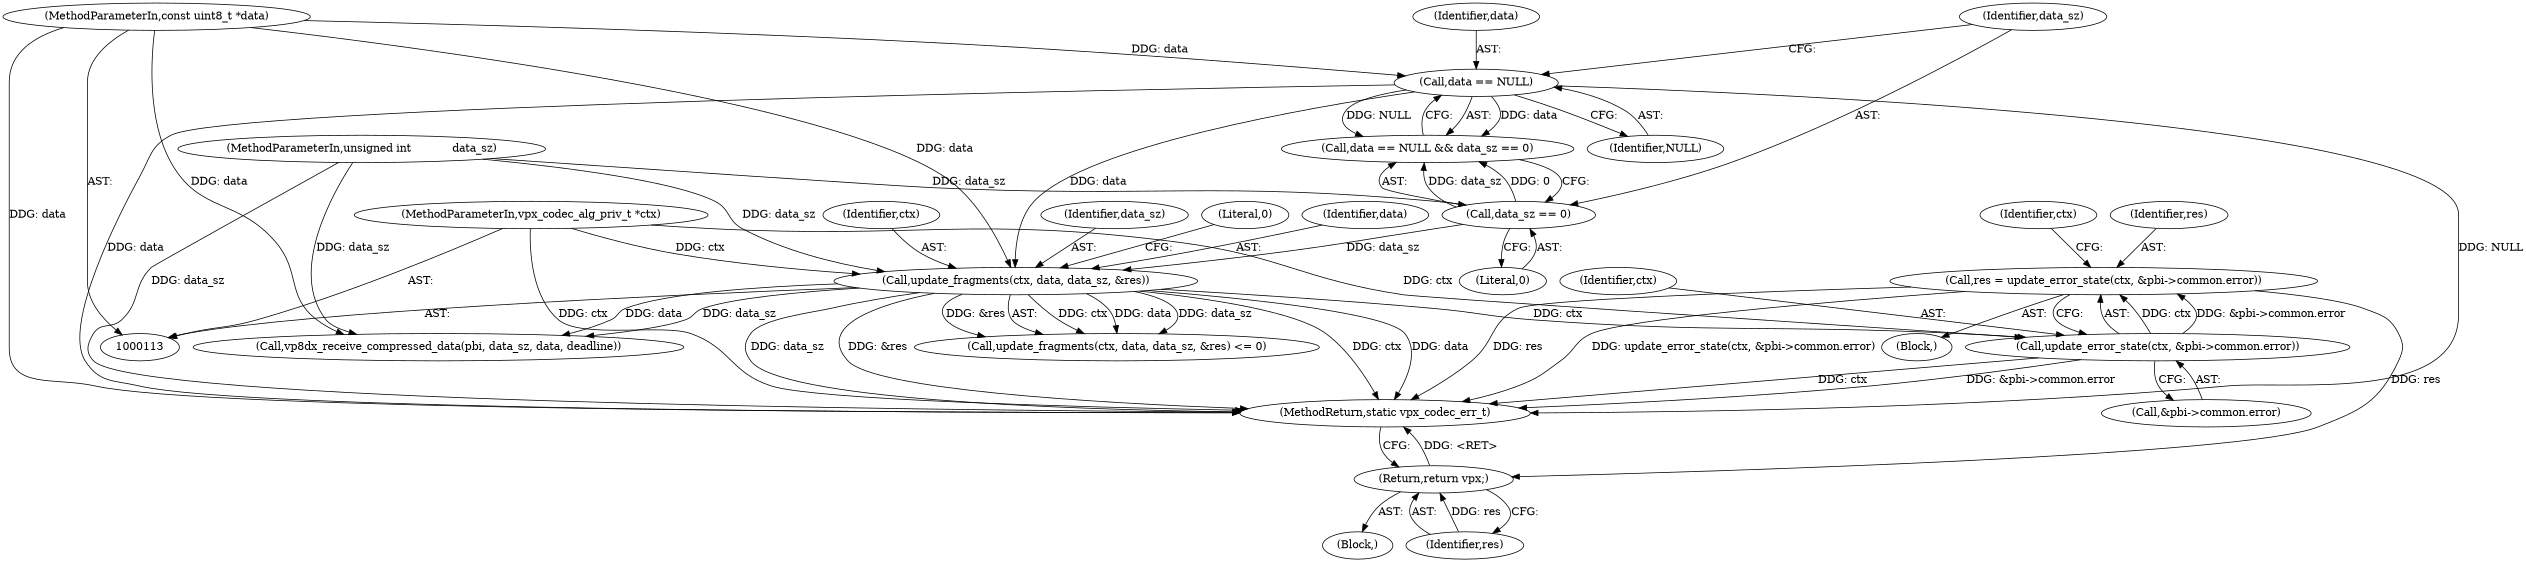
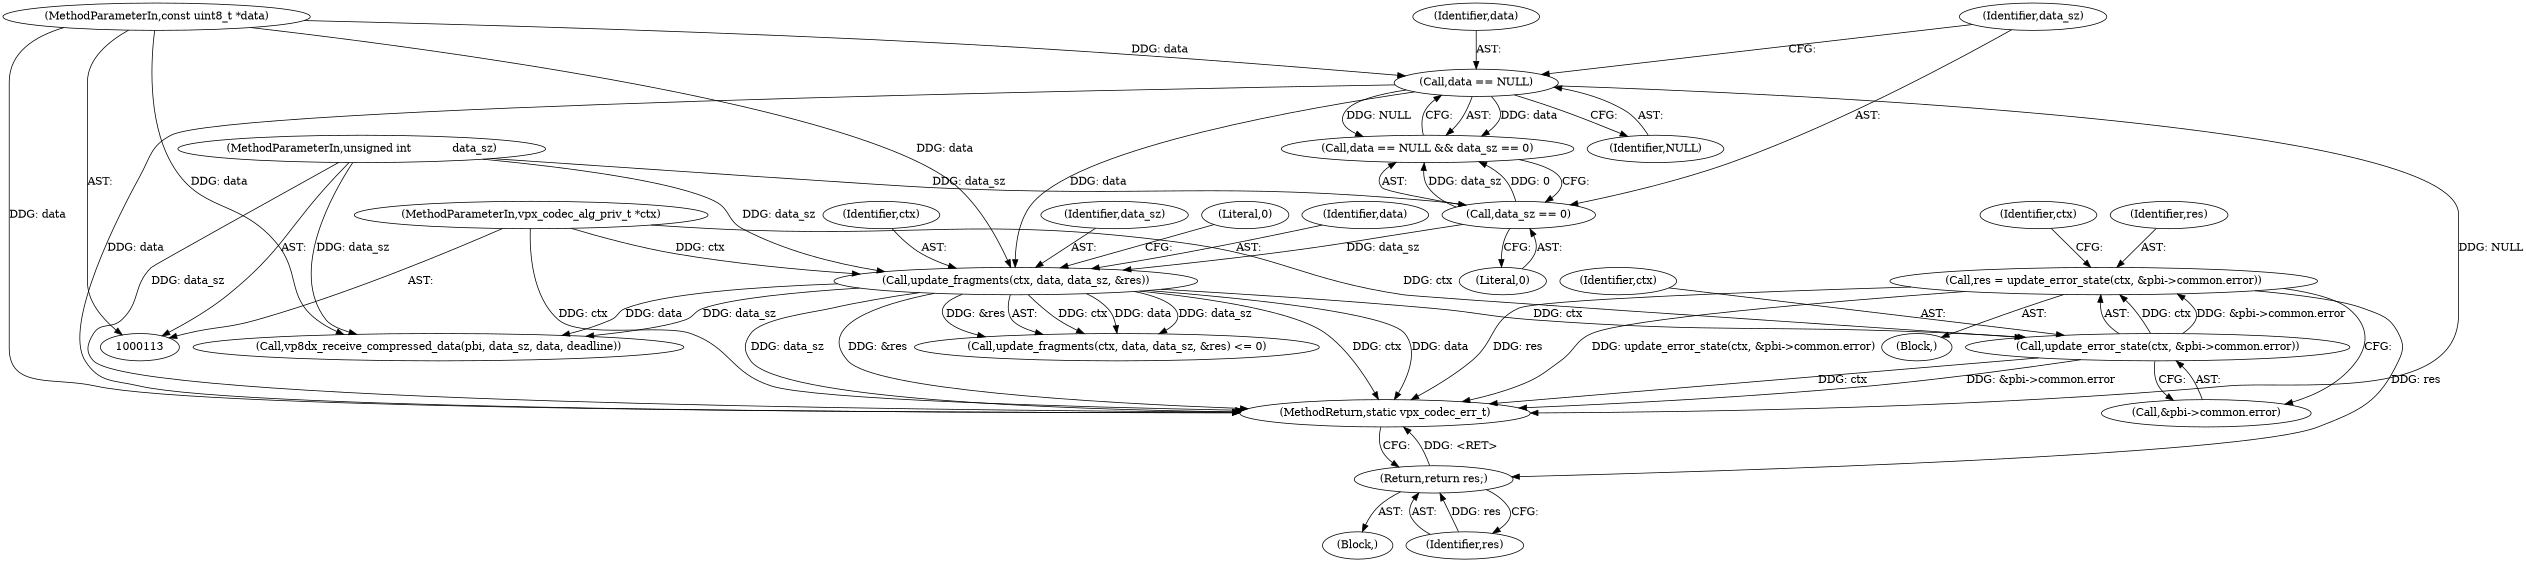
  digraph {
    n1 [label="(Call,res = update_error_state(ctx, &pbi->common.error))"]
    n2 [label="(Call,update_error_state(ctx, &pbi->common.error))"]
-   n3 [label="(Return,return vpx;)"]
+   n3 [label="(Return,return res;)"]
    n4 [label="(Block,)"]
    n5 [label="(MethodReturn,static vpx_codec_err_t)"]
    n6 [label="(Call,&pbi->common.error)"]
    n7 [label="(Block,)"]
    n8 [label="(Identifier,res)"]
    n9 [label="(Call,update_fragments(ctx, data, data_sz, &res))"]
    n10 [label="(Call,update_fragments(ctx, data, data_sz, &res) <= 0)"]
    n11 [label="(Call,vp8dx_receive_compressed_data(pbi, data_sz, data, deadline))"]
    n12 [label="(MethodParameterIn,vpx_codec_alg_priv_t *ctx)"]
    1000113
    n14 [label="(Call,data == NULL)"]
    n15 [label="(Identifier,NULL)"]
    n16 [label="(Call,data == NULL && data_sz == 0)"]
    n17 [label="(Call,data_sz == 0)"]
    n18 [label="(MethodParameterIn,const uint8_t *data)"]
    n19 [label="(Literal,0)"]
    n20 [label="(MethodParameterIn,unsigned int            data_sz)"]
    n21 [label="(Identifier,ctx)"]
    n22 [label="(Identifier,data_sz)"]
    n23 [label="(Literal,0)"]
    n24 [label="(Identifier,ctx)"]
    n25 [label="(Identifier,data)"]
    n26 [label="(Identifier,data_sz)"]
    n27 [label="(Identifier,res)"]
    n28 [label="(Identifier,ctx)"]
    n29 [label="(Identifier,data)"]
-   n1 -> n2 [label="CFG: "]
+   n1 -> n6 [label="CFG: "]
    n1 -> n3 [label="DDG: res"]
    n1 -> n4 [label="AST: "]
    n1 -> n5 [label="DDG: update_error_state(ctx, &pbi->common.error)"]
    n1 -> n5 [label="DDG: res"]
    n2 -> n1 [label="AST: "]
    n2 -> n1 [label="DDG: ctx"]
    n2 -> n1 [label="DDG: &pbi->common.error"]
    n2 -> n5 [label="DDG: ctx"]
    n2 -> n5 [label="DDG: &pbi->common.error"]
    n2 -> n6 [label="CFG: "]
    n3 -> n5 [label="DDG: <RET>"]
    n3 -> n7 [label="AST: "]
    n3 -> n8 [label="CFG: "]
    n5 -> n3 [label="CFG: "]
    n6 -> n2 [label="AST: "]
    n8 -> n3 [label="AST: "]
    n8 -> n3 [label="DDG: res"]
    n9 -> n2 [label="DDG: ctx"]
    n9 -> n5 [label="DDG: ctx"]
    n9 -> n5 [label="DDG: data"]
    n9 -> n5 [label="DDG: data_sz"]
    n9 -> n5 [label="DDG: &res"]
    n9 -> n10 [label="AST: "]
    n9 -> n10 [label="DDG: ctx"]
    n9 -> n10 [label="DDG: data"]
    n9 -> n10 [label="DDG: data_sz"]
    n9 -> n10 [label="DDG: &res"]
    n9 -> n11 [label="DDG: data_sz"]
    n9 -> n11 [label="DDG: data"]
    n12 -> n2 [label="DDG: ctx"]
    n12 -> n5 [label="DDG: ctx"]
    n12 -> n9 [label="DDG: ctx"]
    n12 -> 1000113 [label="AST: "]
    n14 -> n5 [label="DDG: NULL"]
    n14 -> n5 [label="DDG: data"]
    n14 -> n9 [label="DDG: data"]
    n14 -> n15 [label="CFG: "]
    n14 -> n16 [label="AST: "]
    n14 -> n16 [label="DDG: data"]
    n14 -> n16 [label="DDG: NULL"]
    n15 -> n14 [label="AST: "]
    n16 -> n14 [label="CFG: "]
    n16 -> n17 [label="CFG: "]
    n17 -> n9 [label="DDG: data_sz"]
    n17 -> n16 [label="AST: "]
    n17 -> n16 [label="DDG: data_sz"]
    n17 -> n16 [label="DDG: 0"]
    n17 -> n19 [label="CFG: "]
    n18 -> n5 [label="DDG: data"]
    n18 -> n9 [label="DDG: data"]
    n18 -> n11 [label="DDG: data"]
    n18 -> 1000113 [label="AST: "]
    n18 -> n14 [label="DDG: data"]
    n19 -> n17 [label="AST: "]
    n20 -> n5 [label="DDG: data_sz"]
    n20 -> n9 [label="DDG: data_sz"]
    n20 -> n11 [label="DDG: data_sz"]
-   n9 -> 1000113 [label="AST: "]
+   n20 -> 1000113 [label="AST: "]
    n20 -> n17 [label="DDG: data_sz"]
    n21 -> n9 [label="AST: "]
    n22 -> n9 [label="AST: "]
    n23 -> n9 [label="CFG: "]
    n24 -> n1 [label="CFG: "]
    n25 -> n9 [label="AST: "]
    n26 -> n14 [label="CFG: "]
    n26 -> n17 [label="AST: "]
    n27 -> n1 [label="AST: "]
    n28 -> n2 [label="AST: "]
    n29 -> n14 [label="AST: "]
  }
